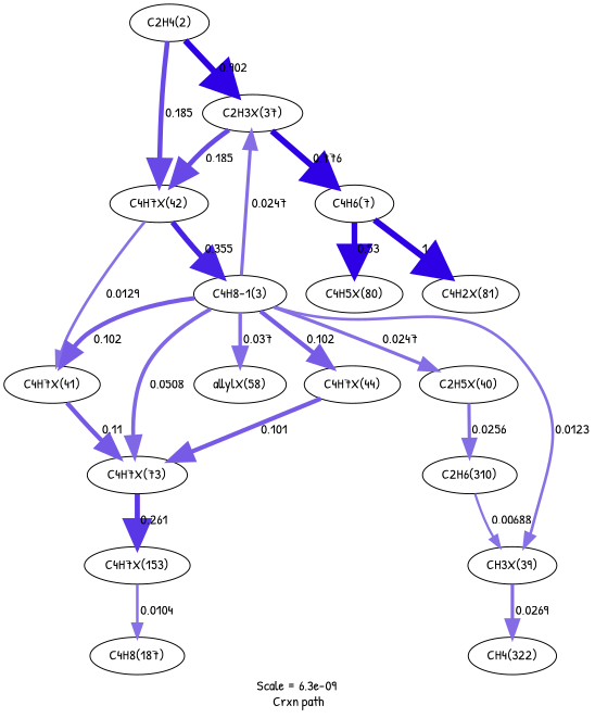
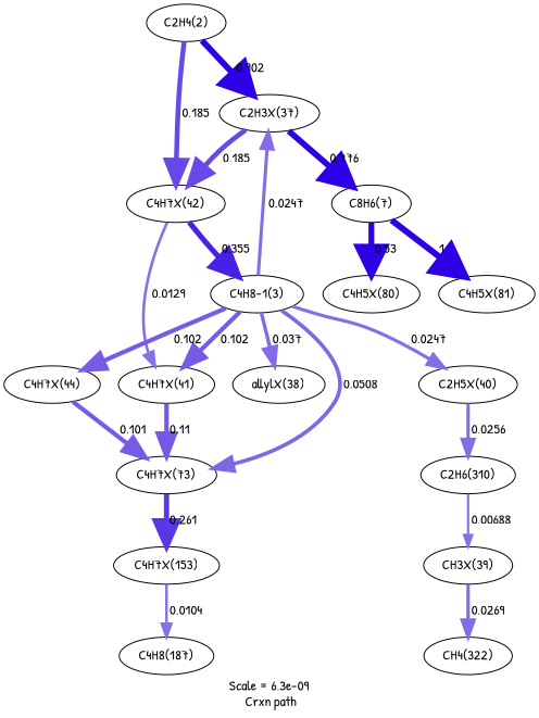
  digraph {
    fontname="Patrick Hand"
    label="Scale = 6.3e-09\l Crxn path"
    node [fontname="Patrick Hand"]
    edge [arrowsize=2.14 color="0.7, 0.685, 0.9" fontname="Patrick Hand" style="setlinewidth(4.27)"]
    n1 [label="C2H4(2)"]
    n2 [label="C2H3X(37)"]
    n3 [label="C4H7X(42)"]
-   n4 [label="C4H6(7)"]
+   n4 [label="C8H6(7)"]
    n5 [label="C4H8-1(3)"]
    n6 [label="C4H7X(41)"]
-   n7 [label="C4H2X(81)"]
+   n7 [label="C4H5X(81)"]
    n8 [label="C4H5X(80)"]
    n9 [label="C4H7X(73)"]
    n10 [label="C4H7X(44)"]
-   n11 [label="allylX(58)"]
+   n11 [label="allylX(38)"]
    n12 [label="C2H5X(40)"]
    n13 [label="CH3X(39)"]
    n14 [label="C4H7X(153)"]
    n15 [label="C2H6(310)"]
    n16 [label="CH4(322)"]
    n17 [label="C4H8(187)"]
    n1 -> n2 [arrowsize=2.96 color="0.7, 1.4, 0.9" label=" 0.902" style="setlinewidth(5.92)"]
    n1 -> n3 [arrowsize=2.36 label=" 0.185" style="setlinewidth(4.72)"]
    n2 -> n3 [arrowsize=2.36 label=" 0.185" style="setlinewidth(4.72)"]
    n2 -> n4 [arrowsize=2.9 color="0.7, 1.28, 0.9" label=" 0.776" style="setlinewidth(5.81)"]
    n3 -> n5 [arrowsize=2.61 color="0.7, 0.855, 0.9" label=" 0.355" style="setlinewidth(5.22)"]
    n3 -> n6 [arrowsize=1.36 color="0.7, 0.513, 0.9" label=" 0.0129" style="setlinewidth(2.71)"]
    n4 -> n7 [arrowsize=3 color="0.7, 1.5, 0.9" label=" 1" style="setlinewidth(6)"]
    n4 -> n8 [arrowsize=2.76 color="0.7, 1.03, 0.9" label=" 0.53" style="setlinewidth(5.52)"]
    n5 -> n2 [arrowsize=1.6 color="0.7, 0.525, 0.9" label=" 0.0247" style="setlinewidth(3.21)"]
    n5 -> n6 [color="0.7, 0.602, 0.9" label=" 0.102"]
    n5 -> n9 [arrowsize=1.88 color="0.7, 0.551, 0.9" label=" 0.0508" style="setlinewidth(3.75)"]
    n5 -> n10 [color="0.7, 0.602, 0.9" label=" 0.102"]
    n5 -> n11 [arrowsize=1.76 color="0.7, 0.537, 0.9" label=" 0.037" style="setlinewidth(3.51)"]
    n5 -> n12 [arrowsize=1.6 color="0.7, 0.525, 0.9" label=" 0.0247" style="setlinewidth(3.21)"]
-   n5 -> n13 [arrowsize=1.34 color="0.7, 0.512, 0.9" label=" 0.0123" style="setlinewidth(2.68)"]
    n6 -> n9 [arrowsize=2.17 color="0.7, 0.61, 0.9" label=" 0.11" style="setlinewidth(4.33)"]
    n9 -> n14 [arrowsize=2.49 color="0.7, 0.761, 0.9" label=" 0.261" style="setlinewidth(4.99)"]
    n10 -> n9 [color="0.7, 0.601, 0.9" label=" 0.101"]
    n12 -> n15 [arrowsize=1.62 color="0.7, 0.526, 0.9" label=" 0.0256" style="setlinewidth(3.23)"]
    n13 -> n16 [arrowsize=1.64 color="0.7, 0.527, 0.9" label=" 0.0269" style="setlinewidth(3.27)"]
    n14 -> n17 [arrowsize=1.28 color="0.7, 0.51, 0.9" label=" 0.0104" style="setlinewidth(2.55)"]
    n15 -> n13 [arrowsize=1.12 color="0.7, 0.507, 0.9" label=" 0.00688" style="setlinewidth(2.24)"]
  }
